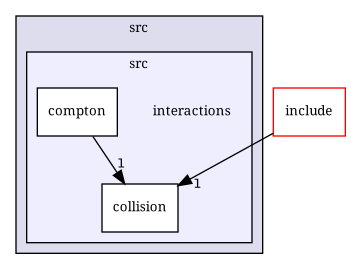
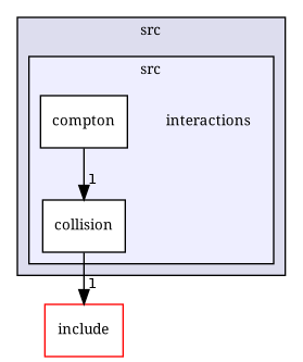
  digraph {
    compound=true
    fontname="Noto Serif"
    node [fontname="Noto Serif" fontsize=10 shape=box color=black fillcolor=white style=filled]
    edge [fontname="Noto Serif" headlabel=1 labeldistance=1.5 labelfontname=Helvetica labelfontsize=10]
    n1 [label=interactions shape=plaintext color="" fillcolor="" style=""]
    n2 [label=collision]
    n3 [label=compton]
    n4 [color=red label=include]
    subgraph cluster_1 {
      bgcolor="#ddddee"
      fontsize=10
      label=src
      pencolor=black
      subgraph cluster_2 {
        bgcolor="#eeeeff"
        fontsize=10
        label=src
        pencolor=black
        n1
        n2
        n3
      }
    }
-   n4 -> n2
+   n2 -> n4
    n3 -> n2
  }
